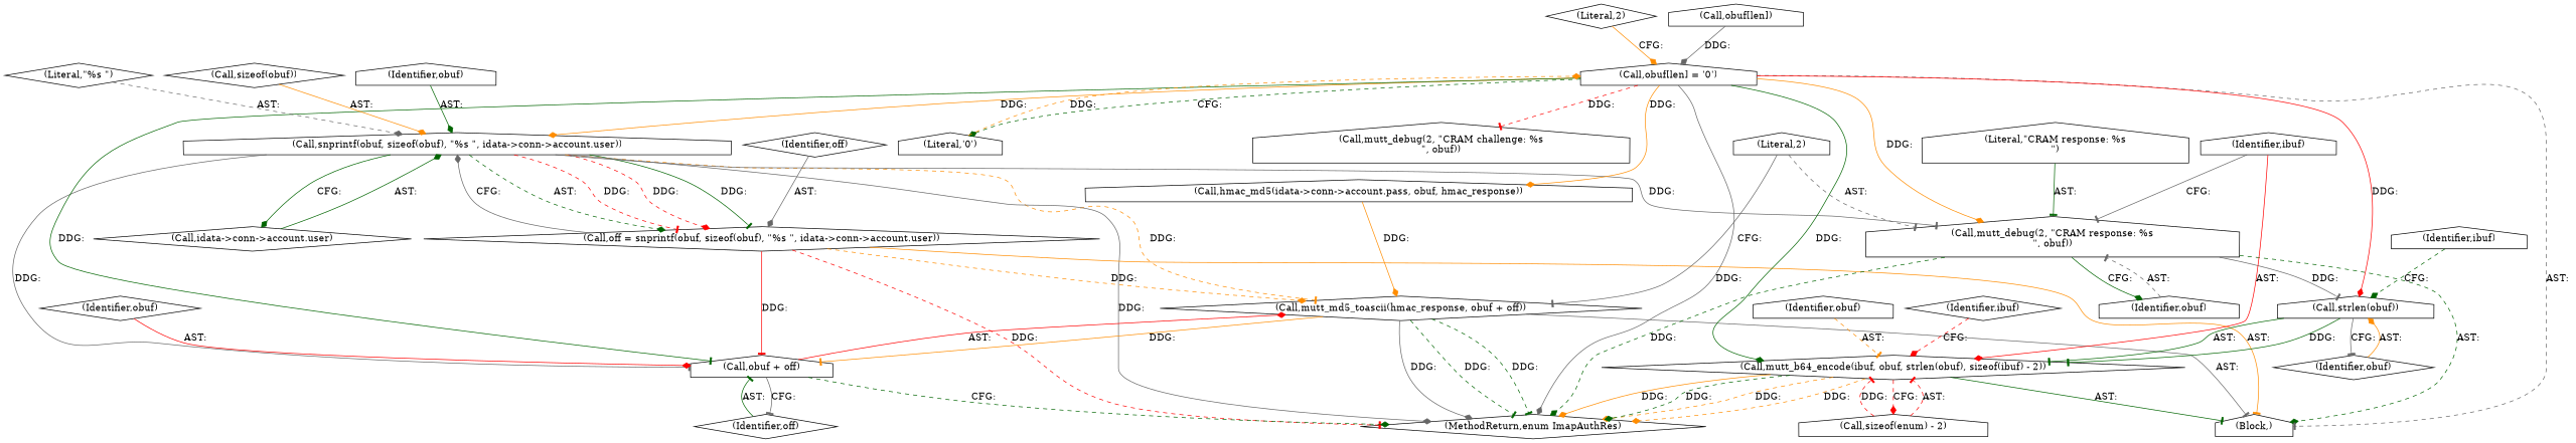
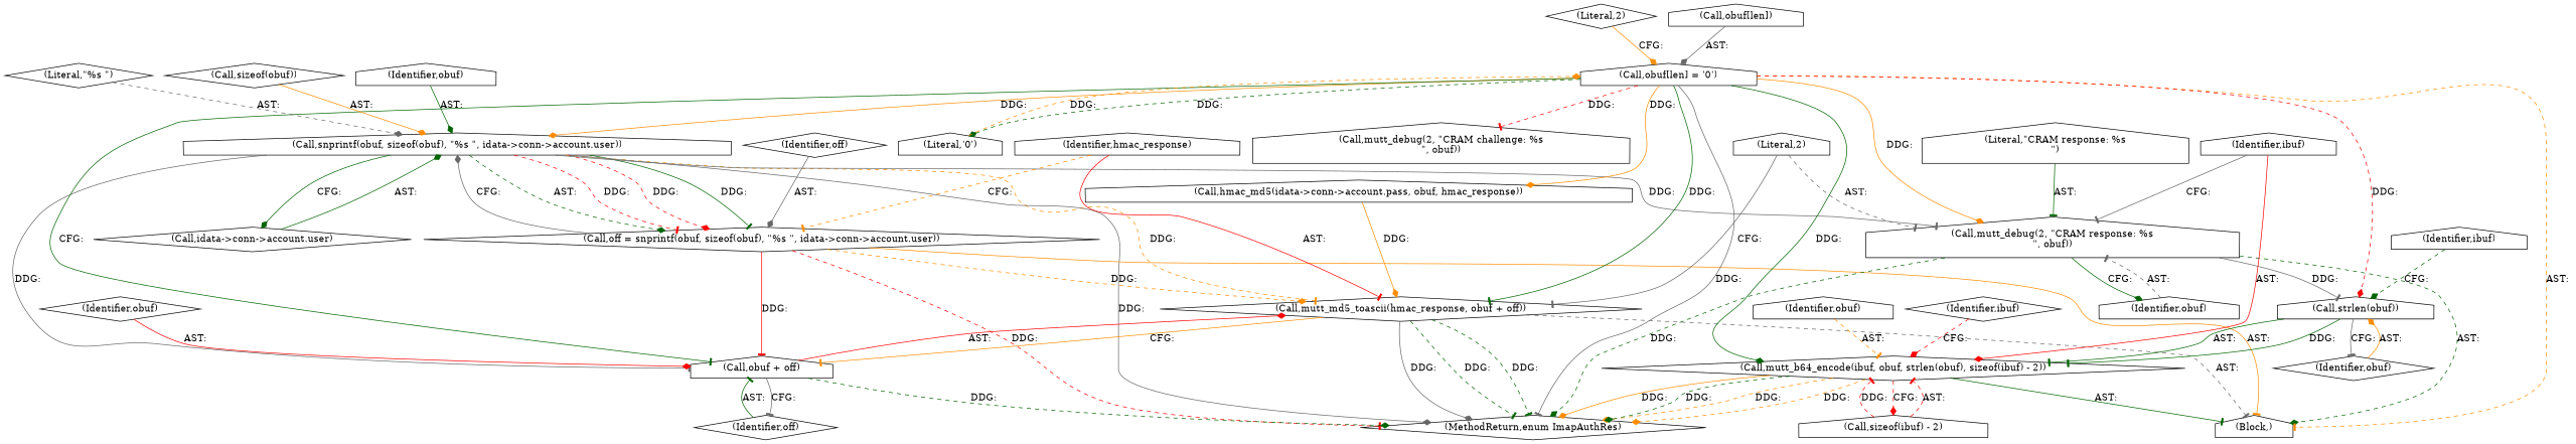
  digraph {
    node [shape=house]
    edge [arrowhead=diamond color=darkgreen style=solid]
    n1 [label="(Call,snprintf(obuf, sizeof(obuf), \"%s \", idata->conn->account.user))"]
    n2 [label="(Call,off = snprintf(obuf, sizeof(obuf), \"%s \", idata->conn->account.user))" shape=diamond]
    n3 [label="(Call,mutt_md5_toascii(hmac_response, obuf + off))" shape=diamond]
    n4 [label="(Call,obuf + off)"]
    n5 [label="(Call,mutt_debug(2, \"CRAM response: %s\n\", obuf))"]
    n6 [label="(Call,idata->conn->account.user)" shape=diamond]
    n7 [label="(MethodReturn,enum ImapAuthRes)" shape=diamond]
    n8 [label="(Block,)"]
    n9 [label="(Identifier,off)" shape=diamond]
    n10 [label="(Call,strlen(obuf))"]
    n11 [label="(Identifier,obuf)"]
    n12 [label="(Call,obuf[len] = '\0')"]
    n13 [label="(Call,mutt_b64_encode(ibuf, obuf, strlen(obuf), sizeof(ibuf) - 2))" shape=diamond]
    n14 [label="(Call,hmac_md5(idata->conn->account.pass, obuf, hmac_response))"]
    n15 [label="(Literal,'\0')"]
    n16 [label="(Call,mutt_debug(2, \"CRAM challenge: %s\n\", obuf))"]
    n17 [label="(Identifier,obuf)" shape=diamond]
-   n18 [label="(Call,sizeof(enum) - 2)"]
+   n18 [label="(Call,sizeof(ibuf) - 2)"]
    n19 [label="(Identifier,ibuf)"]
    n20 [label="(Identifier,obuf)"]
    n21 [label="(Literal,\"%s \")" shape=diamond]
    n22 [label="(Literal,\"CRAM response: %s\n\")"]
    n23 [label="(Identifier,off)" shape=diamond]
    n24 [label="(Identifier,obuf)" shape=diamond]
+   n25 [label="(Identifier,hmac_response)"]
    n26 [label="(Literal,2)"]
    n27 [label="(Call,sizeof(obuf))" shape=diamond]
    n28 [label="(Identifier,ibuf)" shape=diamond]
    n29 [label="(Identifier,ibuf)"]
    n30 [label="(Identifier,obuf)"]
    n31 [label="(Literal,2)" shape=diamond]
    n32 [label="(Call,obuf[len])"]
    n1 -> n2 [label="AST: " style=dashed]
    n1 -> n2 [arrowhead=tee color=red label="DDG: " style=dashed]
    n1 -> n2 [color=red label="DDG: " style=dashed]
    n1 -> n2 [arrowhead=tee label="DDG: "]
    n1 -> n3 [arrowhead=tee color=darkorange label="DDG: " style=dashed]
    n1 -> n4 [arrowhead=tee color=gray40 label="DDG: "]
    n1 -> n5 [arrowhead=tee color=gray40 label="DDG: "]
    n1 -> n6 [label="CFG: "]
    n1 -> n7 [color=gray40 label="DDG: "]
    n2 -> n1 [color=gray40 label="CFG: "]
    n2 -> n3 [color=darkorange label="DDG: " style=dashed]
    n2 -> n4 [arrowhead=tee color=red label="DDG: "]
    n2 -> n7 [arrowhead=tee color=red label="DDG: " style=dashed]
    n2 -> n8 [arrowhead=tee color=darkorange label="AST: "]
-   n3 -> n4 [arrowhead=tee color=darkorange label="DDG: "]
+   n3 -> n4 [arrowhead=tee color=darkorange label="CFG: "]
    n3 -> n7 [color=gray40 label="DDG: "]
    n3 -> n7 [arrowhead=tee label="DDG: " style=dashed]
    n3 -> n7 [arrowhead=tee label="DDG: " style=dashed]
-   n3 -> n8 [arrowhead=tee color=gray40 label="AST: "]
+   n3 -> n8 [arrowhead=tee color=gray40 label="AST: " style=dashed]
    n4 -> n3 [color=red label="AST: "]
-   n4 -> n7 [label="CFG: " style=dashed]
+   n4 -> n7 [label="DDG: " style=dashed]
    n4 -> n9 [arrowhead=tee color=gray40 label="CFG: "]
    n5 -> n7 [label="DDG: " style=dashed]
    n5 -> n8 [label="AST: " style=dashed]
    n5 -> n10 [arrowhead=tee color=gray40 label="DDG: "]
    n5 -> n11 [label="CFG: "]
    n6 -> n1 [label="AST: "]
    n9 -> n4 [arrowhead=tee label="AST: "]
    n10 -> n13 [arrowhead=tee label="AST: "]
    n10 -> n13 [arrowhead=tee label="DDG: "]
    n10 -> n17 [arrowhead=tee color=gray40 label="CFG: "]
    n11 -> n5 [arrowhead=tee color=gray40 label="AST: " style=dashed]
    n12 -> n1 [color=darkorange label="DDG: "]
-   n12 -> n4 [arrowhead=tee label="DDG: "]
+   n12 -> n3 [arrowhead=tee label="DDG: "]
+   n12 -> n4 [arrowhead=tee label="CFG: "]
    n12 -> n5 [color=darkorange label="DDG: "]
-   n12 -> n7 [color=gray40 label="DDG: "]
-   n12 -> n8 [arrowhead=tee color=gray40 label="AST: " style=dashed]
-   n12 -> n10 [color=red label="DDG: "]
+   n12 -> n7 [arrowhead=tee color=gray40 label="DDG: "]
+   n12 -> n8 [arrowhead=tee color=darkorange label="AST: " style=dashed]
+   n12 -> n10 [color=red label="DDG: " style=dashed]
    n12 -> n13 [label="DDG: "]
    n12 -> n14 [color=darkorange label="DDG: "]
-   n12 -> n15 [label="CFG: " style=dashed]
+   n12 -> n15 [label="DDG: " style=dashed]
    n12 -> n16 [arrowhead=tee color=red label="DDG: " style=dashed]
    n13 -> n7 [color=darkorange label="DDG: " style=dashed]
    n13 -> n7 [color=darkorange label="DDG: " style=dashed]
    n13 -> n7 [color=darkorange label="DDG: "]
    n13 -> n7 [label="DDG: " style=dashed]
    n13 -> n8 [arrowhead=tee label="AST: "]
    n13 -> n18 [color=red label="CFG: " style=dashed]
    n14 -> n3 [color=darkorange label="DDG: "]
    n15 -> n12 [color=darkorange label="DDG: " style=dashed]
    n17 -> n10 [color=darkorange label="AST: "]
    n18 -> n13 [arrowhead=tee color=red label="AST: " style=dashed]
    n18 -> n13 [arrowhead=tee color=red label="DDG: " style=dashed]
    n19 -> n10 [label="CFG: " style=dashed]
    n20 -> n13 [arrowhead=tee color=darkorange label="AST: " style=dashed]
    n21 -> n1 [color=gray40 label="AST: " style=dashed]
    n22 -> n5 [arrowhead=tee label="AST: "]
    n23 -> n2 [color=gray40 label="AST: "]
    n24 -> n4 [color=red label="AST: "]
+   n25 -> n2 [arrowhead=tee color=darkorange label="CFG: " style=dashed]
+   n25 -> n3 [arrowhead=tee color=red label="AST: "]
    n26 -> n3 [arrowhead=tee color=gray40 label="CFG: "]
    n26 -> n5 [arrowhead=tee color=gray40 label="AST: " style=dashed]
    n27 -> n1 [color=darkorange label="AST: "]
    n28 -> n13 [color=red label="CFG: " style=dashed]
    n29 -> n5 [arrowhead=tee color=gray40 label="CFG: "]
    n29 -> n13 [color=red label="AST: "]
    n30 -> n1 [label="AST: "]
    n31 -> n12 [color=darkorange label="CFG: "]
-   n32 -> n12 [color=gray40 label="DDG: "]
+   n32 -> n12 [color=gray40 label="AST: "]
  }
